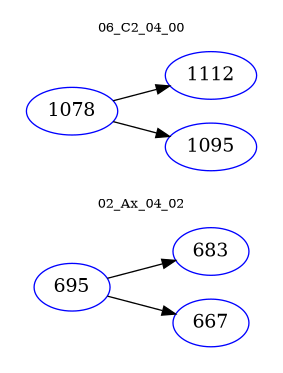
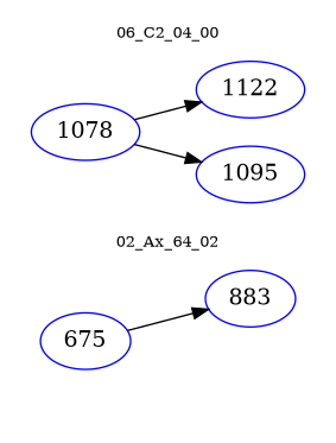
  digraph {
    rankdir=LR
    node [color=blue]
    edge [color=black]
-   n1 [label=695]
-   n2 [label=667]
-   n3 [label=683]
+   n1 [label=675]
+   n3 [label=883]
    n4 [label=1078]
    n5 [label=1095]
-   n6 [label=1112]
+   n6 [label=1122]
    subgraph cluster_1 {
      color=white
      fontsize=10
-     label="02_Ax_04_02"
+     label="02_Ax_64_02"
      n1
-     n2
      n3
    }
    subgraph cluster_2 {
      color=white
      fontsize=10
      label="06_C2_04_00"
      n4
      n5
      n6
    }
-   n1 -> n2
    n1 -> n3
    n4 -> n5
    n4 -> n6
  }
